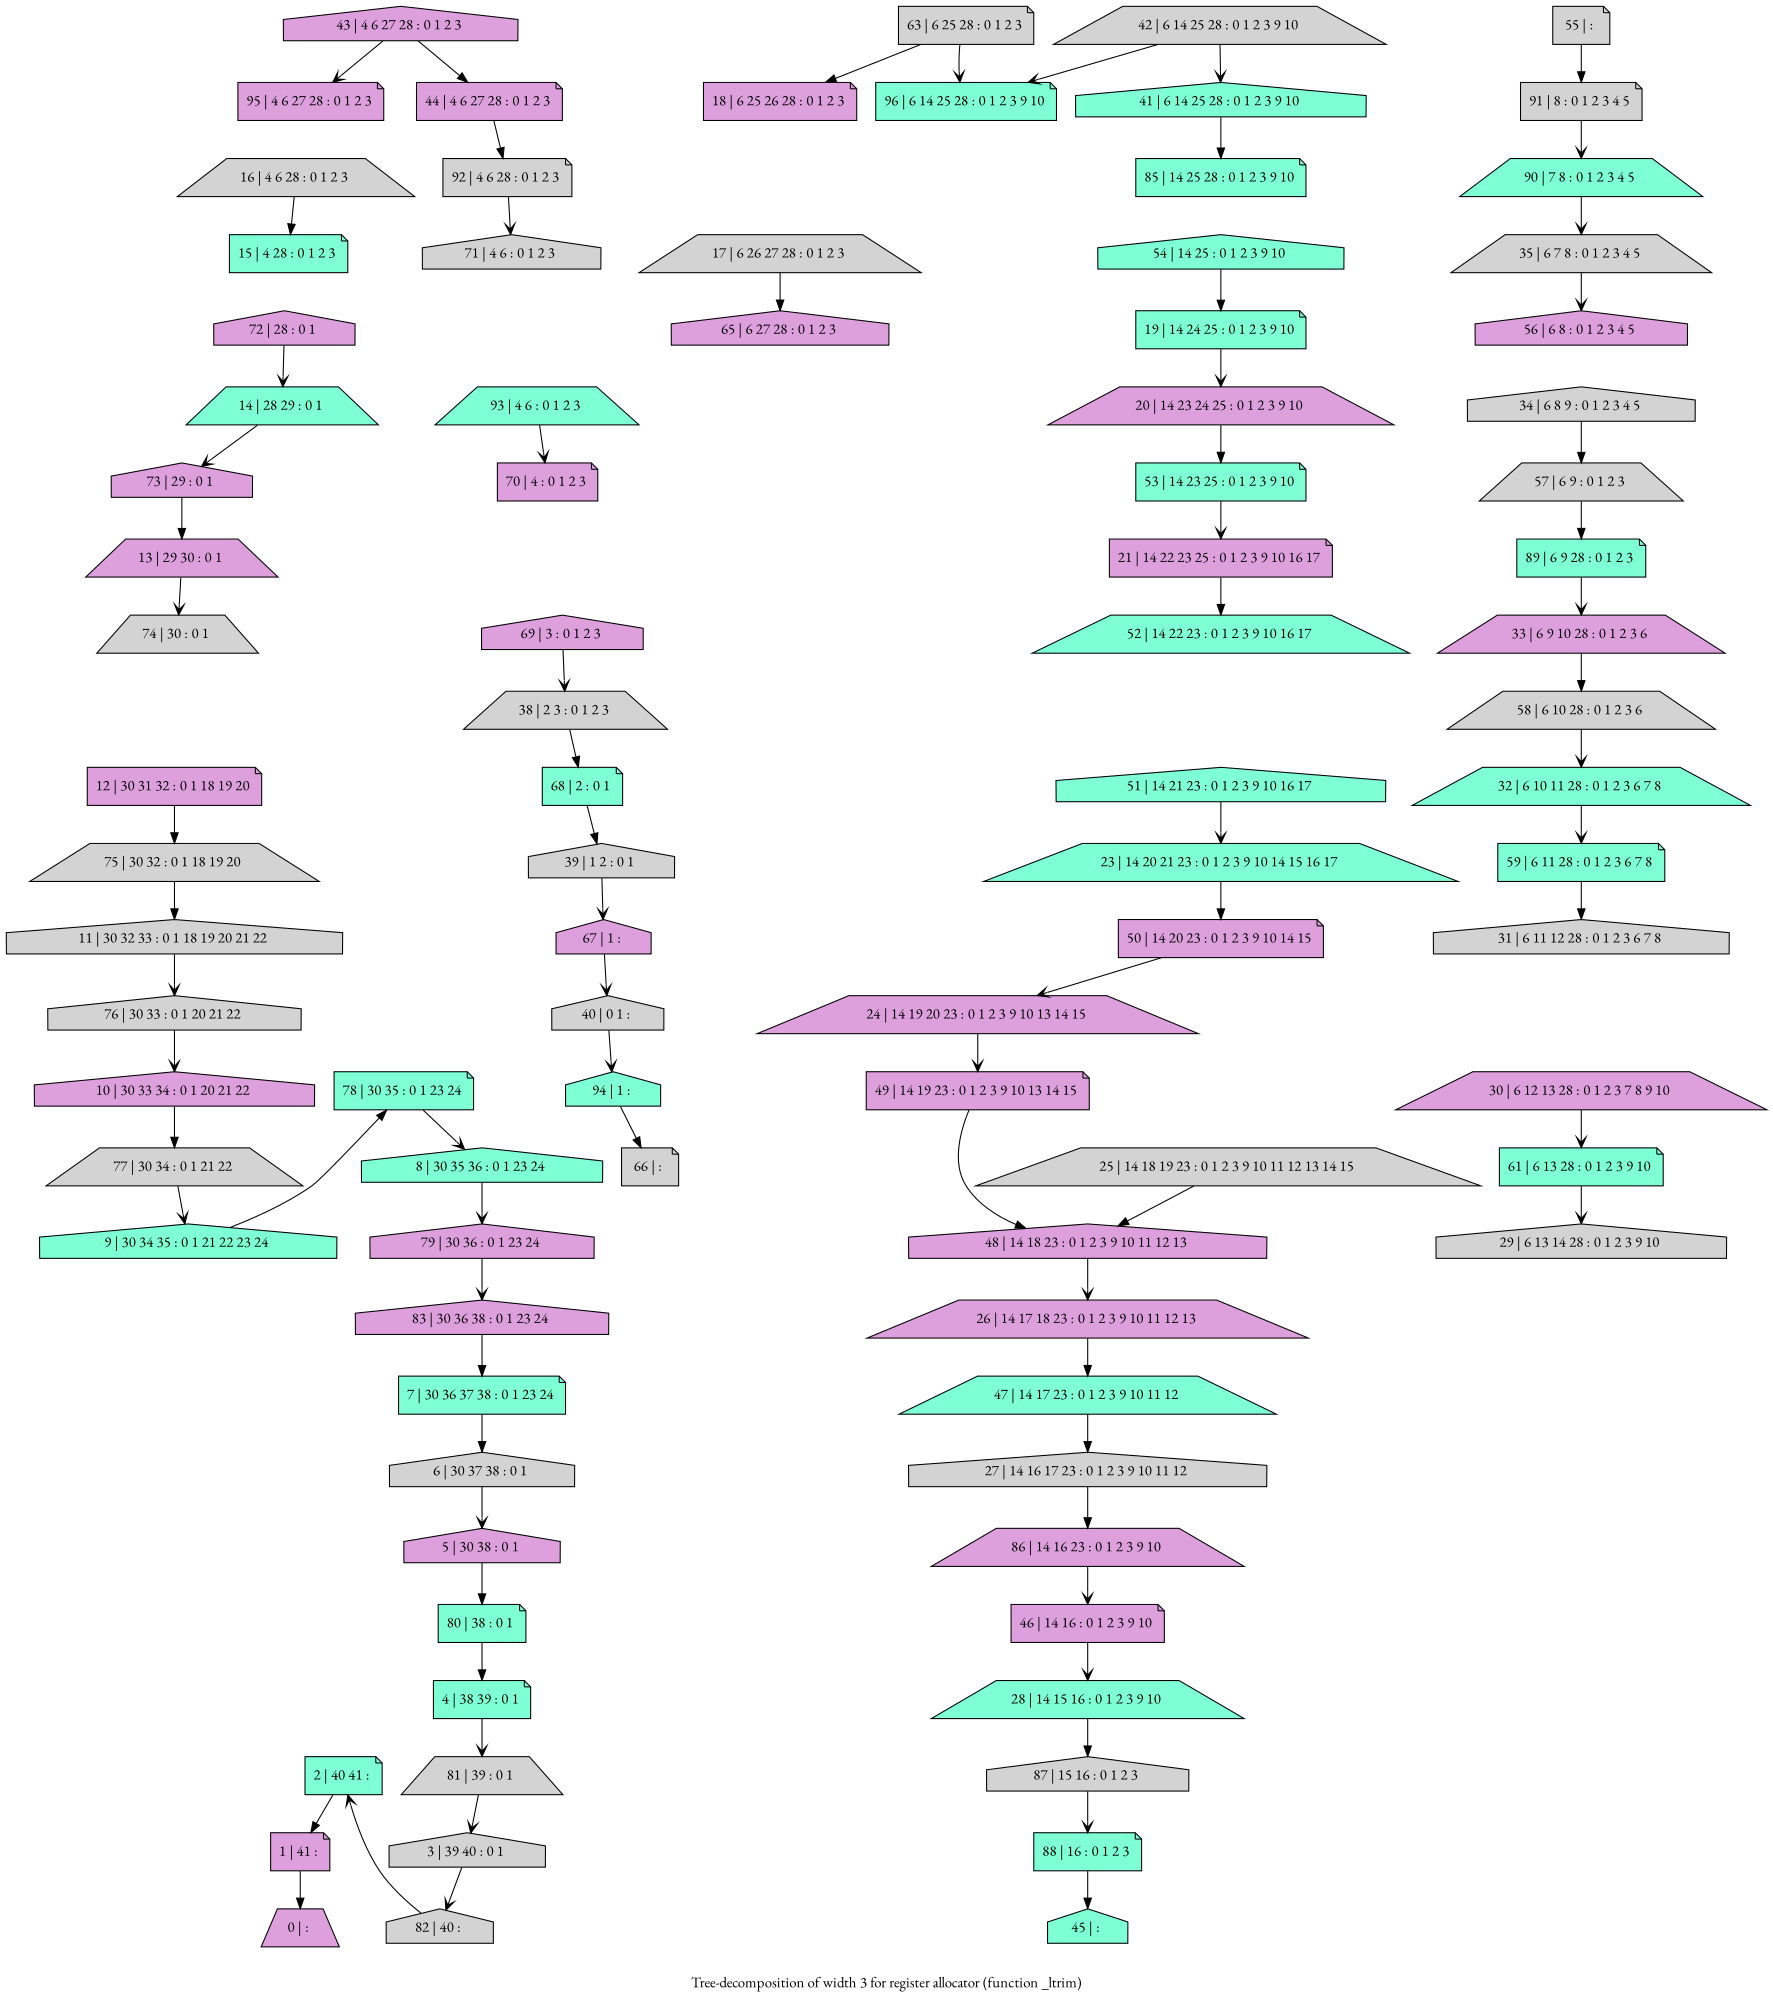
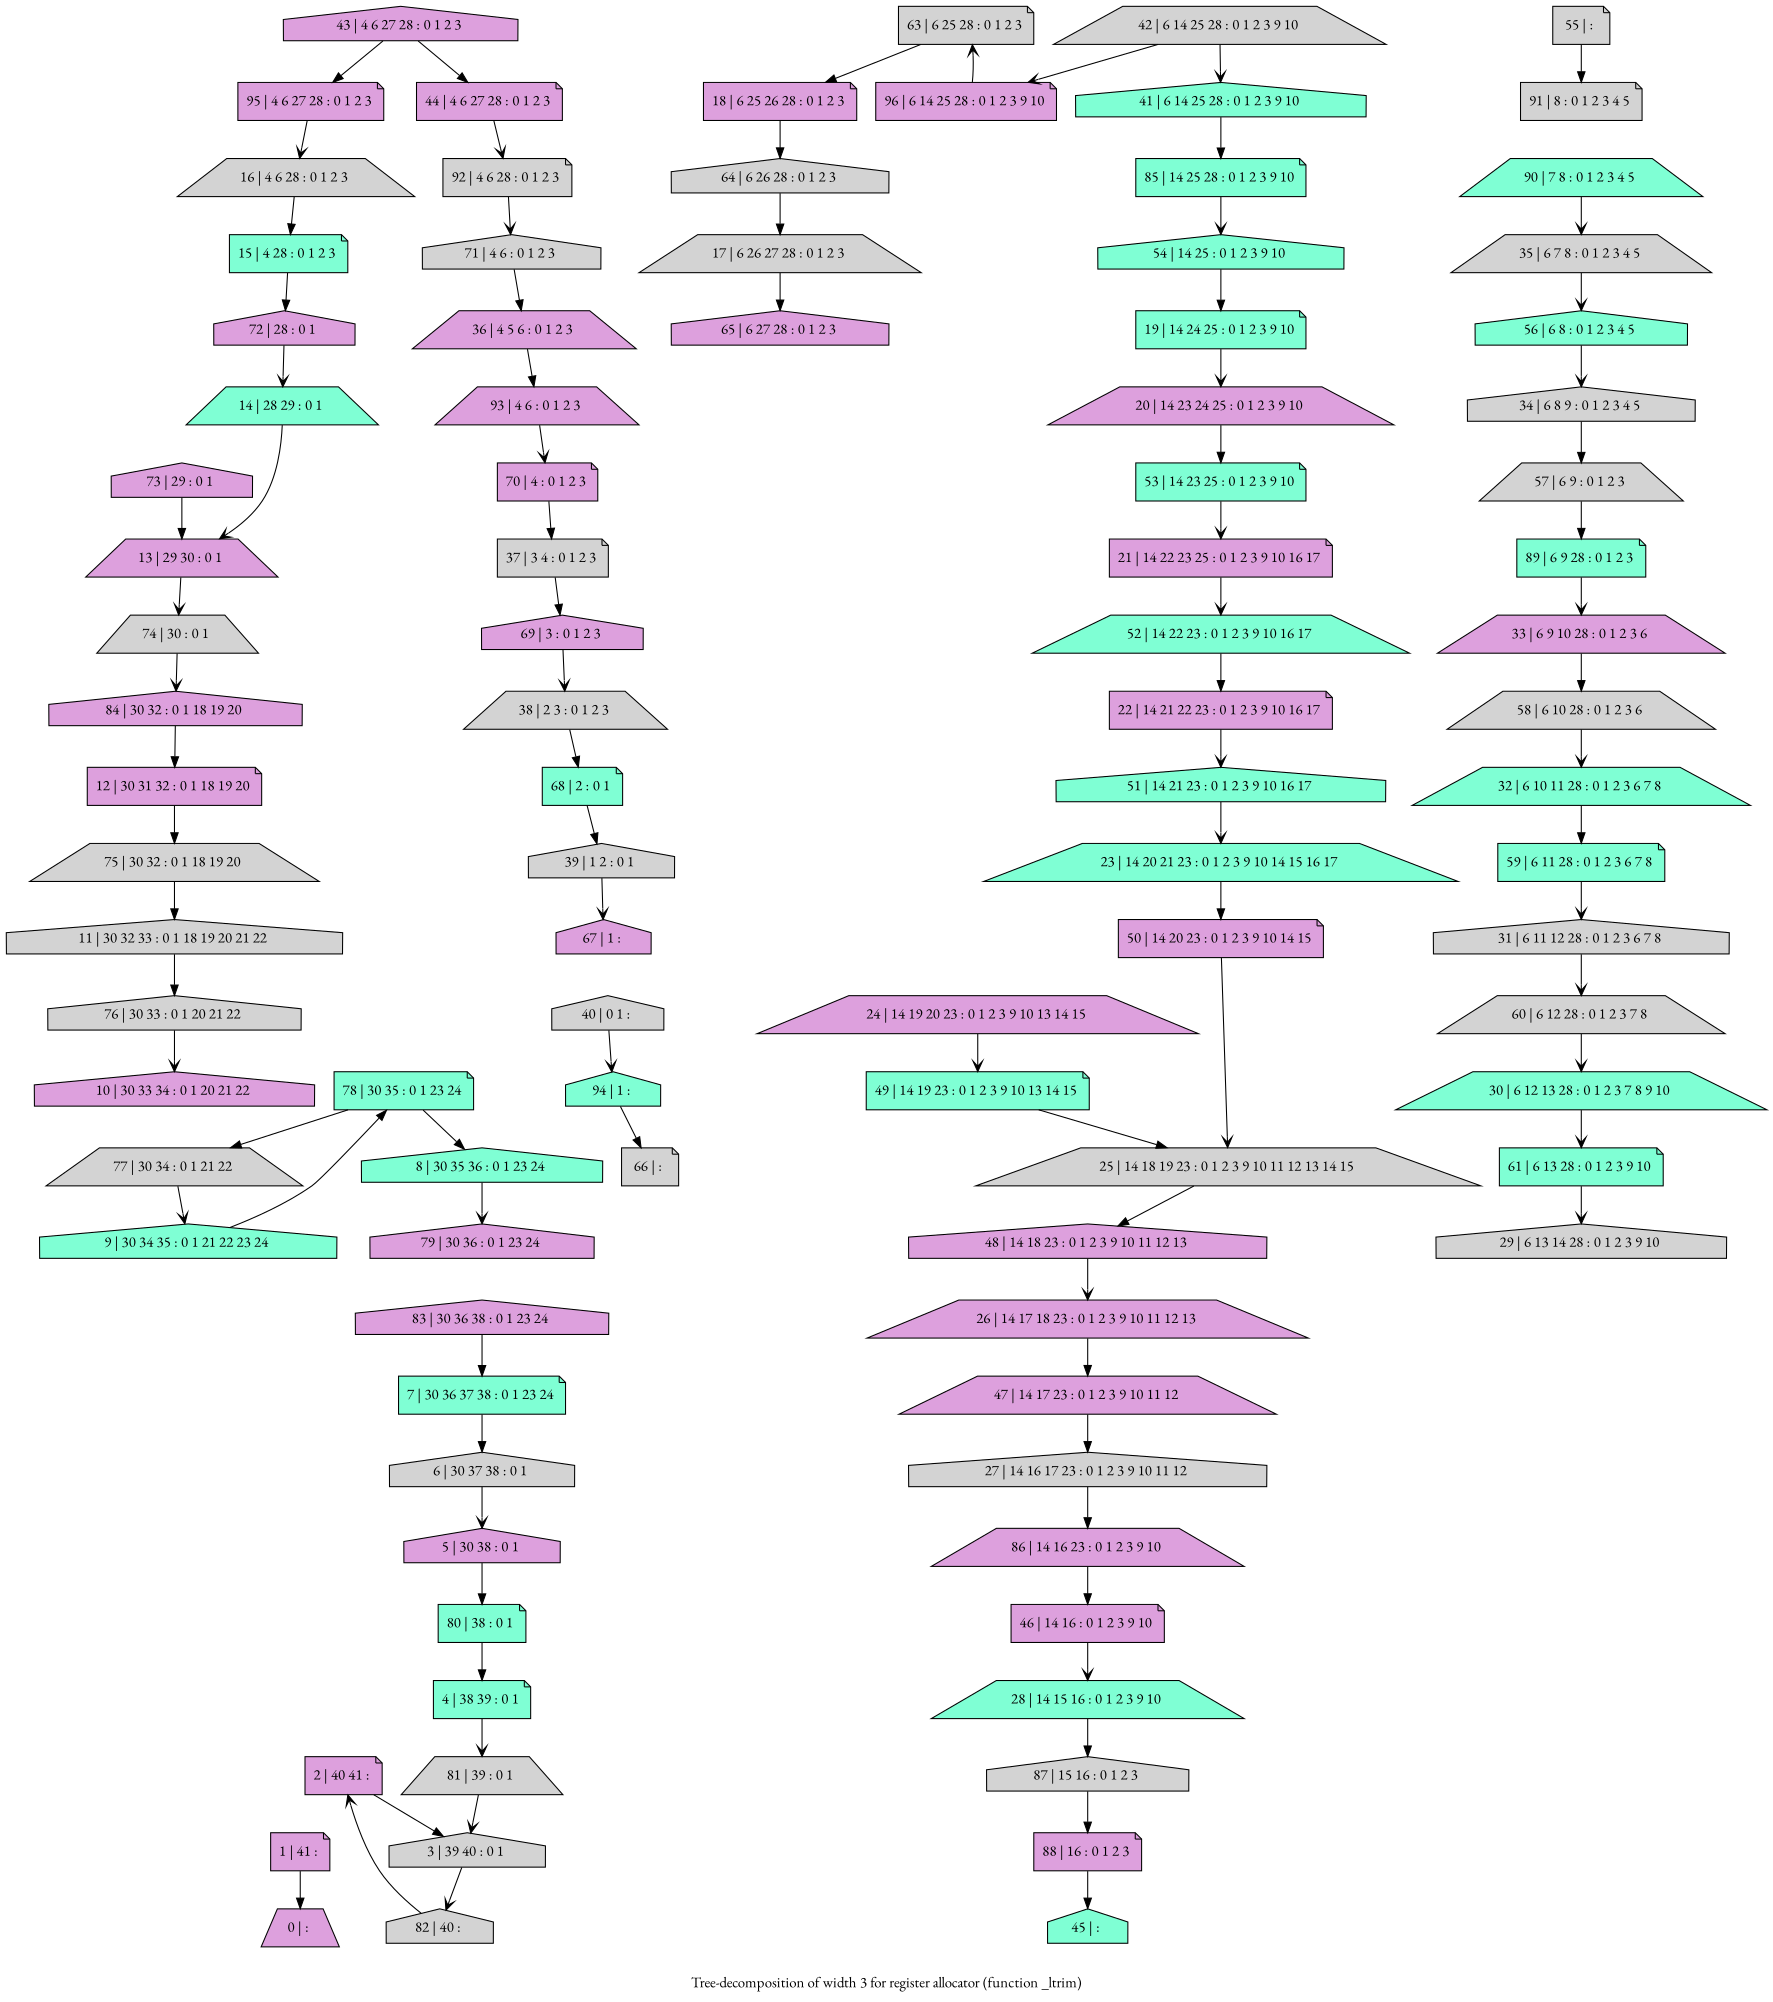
  digraph {
    fontname="EB Garamond"
    label="Tree-decomposition of width 3 for register allocator (function _ltrim)"
    node [fillcolor=plum fontname="EB Garamond" shape=house style=filled]
    edge [arrowhead=vee fontname="EB Garamond"]
    n1 [label="0 | : " shape=trapezium]
    n2 [label="1 | 41 : " shape=note]
-   n3 [fillcolor=aquamarine label="2 | 40 41 : " shape=note]
+   n3 [label="2 | 40 41 : " shape=note]
    n4 [fillcolor=lightgrey label="3 | 39 40 : 0 1 "]
    n5 [fillcolor=lightgrey label="82 | 40 : "]
    n6 [fillcolor=aquamarine label="4 | 38 39 : 0 1 " shape=note]
    n7 [fillcolor=lightgrey label="81 | 39 : 0 1 " shape=trapezium]
    n8 [label="5 | 30 38 : 0 1 "]
    n9 [fillcolor=aquamarine label="80 | 38 : 0 1 " shape=note]
    n10 [fillcolor=lightgrey label="6 | 30 37 38 : 0 1 "]
    n11 [fillcolor=aquamarine label="7 | 30 36 37 38 : 0 1 23 24 " shape=note]
    n12 [fillcolor=aquamarine label="8 | 30 35 36 : 0 1 23 24 "]
    n13 [label="79 | 30 36 : 0 1 23 24 "]
    n14 [label="83 | 30 36 38 : 0 1 23 24 "]
    n15 [fillcolor=aquamarine label="9 | 30 34 35 : 0 1 21 22 23 24 "]
    n16 [fillcolor=aquamarine label="78 | 30 35 : 0 1 23 24 " shape=note]
    n17 [label="10 | 30 33 34 : 0 1 20 21 22 "]
    n18 [fillcolor=lightgrey label="77 | 30 34 : 0 1 21 22 " shape=trapezium]
    n19 [fillcolor=lightgrey label="11 | 30 32 33 : 0 1 18 19 20 21 22 "]
    n20 [fillcolor=lightgrey label="76 | 30 33 : 0 1 20 21 22 "]
    n21 [label="12 | 30 31 32 : 0 1 18 19 20 " shape=note]
    n22 [fillcolor=lightgrey label="75 | 30 32 : 0 1 18 19 20 " shape=trapezium]
    n23 [label="13 | 29 30 : 0 1 " shape=trapezium]
    n24 [fillcolor=lightgrey label="74 | 30 : 0 1 " shape=trapezium]
+   n25 [label="84 | 30 32 : 0 1 18 19 20 "]
    n26 [fillcolor=aquamarine label="14 | 28 29 : 0 1 " shape=trapezium]
    n27 [label="73 | 29 : 0 1 "]
    n28 [fillcolor=aquamarine label="15 | 4 28 : 0 1 2 3 " shape=note]
    n29 [label="72 | 28 : 0 1 "]
    n30 [fillcolor=lightgrey label="16 | 4 6 28 : 0 1 2 3 " shape=trapezium]
    n31 [fillcolor=lightgrey label="17 | 6 26 27 28 : 0 1 2 3 " shape=trapezium]
    n32 [label="65 | 6 27 28 : 0 1 2 3 "]
    n33 [label="18 | 6 25 26 28 : 0 1 2 3 " shape=note]
+   n34 [fillcolor=lightgrey label="64 | 6 26 28 : 0 1 2 3 "]
    n35 [fillcolor=aquamarine label="19 | 14 24 25 : 0 1 2 3 9 10 " shape=note]
    n36 [label="20 | 14 23 24 25 : 0 1 2 3 9 10 " shape=trapezium]
    n37 [fillcolor=aquamarine label="53 | 14 23 25 : 0 1 2 3 9 10 " shape=note]
    n38 [label="21 | 14 22 23 25 : 0 1 2 3 9 10 16 17 " shape=note]
    n39 [fillcolor=aquamarine label="52 | 14 22 23 : 0 1 2 3 9 10 16 17 " shape=trapezium]
+   n40 [label="22 | 14 21 22 23 : 0 1 2 3 9 10 16 17 " shape=note]
    n41 [fillcolor=aquamarine label="51 | 14 21 23 : 0 1 2 3 9 10 16 17 "]
    n42 [fillcolor=aquamarine label="23 | 14 20 21 23 : 0 1 2 3 9 10 14 15 16 17 " shape=trapezium]
    n43 [label="50 | 14 20 23 : 0 1 2 3 9 10 14 15 " shape=note]
    n44 [label="24 | 14 19 20 23 : 0 1 2 3 9 10 13 14 15 " shape=trapezium]
-   n45 [label="49 | 14 19 23 : 0 1 2 3 9 10 13 14 15 " shape=note]
+   n45 [fillcolor=aquamarine label="49 | 14 19 23 : 0 1 2 3 9 10 13 14 15 " shape=note]
    n46 [fillcolor=lightgrey label="25 | 14 18 19 23 : 0 1 2 3 9 10 11 12 13 14 15 " shape=trapezium]
    n47 [label="48 | 14 18 23 : 0 1 2 3 9 10 11 12 13 "]
    n48 [label="26 | 14 17 18 23 : 0 1 2 3 9 10 11 12 13 " shape=trapezium]
-   n49 [fillcolor=aquamarine label="47 | 14 17 23 : 0 1 2 3 9 10 11 12 " shape=trapezium]
+   n49 [label="47 | 14 17 23 : 0 1 2 3 9 10 11 12 " shape=trapezium]
    n50 [fillcolor=lightgrey label="27 | 14 16 17 23 : 0 1 2 3 9 10 11 12 "]
    n51 [label="86 | 14 16 23 : 0 1 2 3 9 10 " shape=trapezium]
    n52 [label="46 | 14 16 : 0 1 2 3 9 10 " shape=note]
    n53 [fillcolor=aquamarine label="28 | 14 15 16 : 0 1 2 3 9 10 " shape=trapezium]
    n54 [fillcolor=lightgrey label="87 | 15 16 : 0 1 2 3 "]
-   n55 [fillcolor=aquamarine label="88 | 16 : 0 1 2 3 " shape=note]
+   n55 [label="88 | 16 : 0 1 2 3 " shape=note]
    n56 [fillcolor=lightgrey label="29 | 6 13 14 28 : 0 1 2 3 9 10 "]
-   n57 [label="30 | 6 12 13 28 : 0 1 2 3 7 8 9 10 " shape=trapezium]
+   n57 [fillcolor=aquamarine label="30 | 6 12 13 28 : 0 1 2 3 7 8 9 10 " shape=trapezium]
    n58 [fillcolor=aquamarine label="61 | 6 13 28 : 0 1 2 3 9 10 " shape=note]
    n59 [fillcolor=lightgrey label="31 | 6 11 12 28 : 0 1 2 3 6 7 8 "]
+   n60 [fillcolor=lightgrey label="60 | 6 12 28 : 0 1 2 3 7 8 " shape=trapezium]
    n61 [fillcolor=aquamarine label="32 | 6 10 11 28 : 0 1 2 3 6 7 8 " shape=trapezium]
    n62 [fillcolor=aquamarine label="59 | 6 11 28 : 0 1 2 3 6 7 8 " shape=note]
    n63 [label="33 | 6 9 10 28 : 0 1 2 3 6 " shape=trapezium]
    n64 [fillcolor=lightgrey label="58 | 6 10 28 : 0 1 2 3 6 " shape=trapezium]
    n65 [fillcolor=lightgrey label="34 | 6 8 9 : 0 1 2 3 4 5 "]
    n66 [fillcolor=lightgrey label="57 | 6 9 : 0 1 2 3 " shape=trapezium]
    n67 [fillcolor=aquamarine label="89 | 6 9 28 : 0 1 2 3 " shape=note]
    n68 [fillcolor=lightgrey label="35 | 6 7 8 : 0 1 2 3 4 5 " shape=trapezium]
-   n69 [label="56 | 6 8 : 0 1 2 3 4 5 "]
-   n71 [fillcolor=aquamarine label="93 | 4 6 : 0 1 2 3 " shape=trapezium]
+   n69 [fillcolor=aquamarine label="56 | 6 8 : 0 1 2 3 4 5 "]
+   n70 [label="36 | 4 5 6 : 0 1 2 3 " shape=trapezium]
+   n71 [label="93 | 4 6 : 0 1 2 3 " shape=trapezium]
    n72 [label="70 | 4 : 0 1 2 3 " shape=note]
+   n73 [fillcolor=lightgrey label="37 | 3 4 : 0 1 2 3 " shape=note]
    n74 [label="69 | 3 : 0 1 2 3 "]
    n75 [fillcolor=lightgrey label="38 | 2 3 : 0 1 2 3 " shape=trapezium]
    n76 [fillcolor=aquamarine label="68 | 2 : 0 1 " shape=note]
    n77 [fillcolor=lightgrey label="39 | 1 2 : 0 1 "]
    n78 [label="67 | 1 : "]
    n79 [fillcolor=lightgrey label="40 | 0 1 : "]
    n80 [fillcolor=aquamarine label="94 | 1 : "]
    n81 [fillcolor=lightgrey label="66 | : " shape=note]
    n82 [fillcolor=aquamarine label="41 | 6 14 25 28 : 0 1 2 3 9 10 "]
    n83 [fillcolor=aquamarine label="85 | 14 25 28 : 0 1 2 3 9 10 " shape=note]
    n84 [fillcolor=aquamarine label="54 | 14 25 : 0 1 2 3 9 10 "]
    n85 [fillcolor=lightgrey label="42 | 6 14 25 28 : 0 1 2 3 9 10 " shape=trapezium]
-   n86 [fillcolor=aquamarine label="96 | 6 14 25 28 : 0 1 2 3 9 10 " shape=note]
+   n86 [label="96 | 6 14 25 28 : 0 1 2 3 9 10 " shape=note]
    n87 [fillcolor=lightgrey label="63 | 6 25 28 : 0 1 2 3 " shape=note]
    n88 [label="43 | 4 6 27 28 : 0 1 2 3 "]
    n89 [label="44 | 4 6 27 28 : 0 1 2 3 " shape=note]
    n90 [label="95 | 4 6 27 28 : 0 1 2 3 " shape=note]
    n91 [fillcolor=lightgrey label="92 | 4 6 28 : 0 1 2 3 " shape=note]
    n92 [fillcolor=lightgrey label="71 | 4 6 : 0 1 2 3 "]
    n93 [fillcolor=aquamarine label="45 | : "]
    n94 [fillcolor=lightgrey label="55 | : " shape=note]
    n95 [fillcolor=lightgrey label="91 | 8 : 0 1 2 3 4 5 " shape=note]
    n96 [fillcolor=aquamarine label="90 | 7 8 : 0 1 2 3 4 5 " shape=trapezium]
    n2 -> n1 [arrowhead=normal]
-   n3 -> n2 [arrowhead=normal]
+   n3 -> n4 [arrowhead=normal]
    n4 -> n5
    n5 -> n3
    n6 -> n7
    n7 -> n4
    n8 -> n9 [arrowhead=normal]
    n9 -> n6 [arrowhead=normal]
    n10 -> n8
    n11 -> n10 [arrowhead=normal]
    n12 -> n13
-   n13 -> n14
    n14 -> n11 [arrowhead=normal]
    n15 -> n16 [arrowhead=normal]
-   n16 -> n12
-   n17 -> n18 [arrowhead=normal]
+   n16 -> n12 [arrowhead=normal]
+   n16 -> n18 [arrowhead=normal]
    n18 -> n15
-   n19 -> n20
+   n19 -> n20 [arrowhead=normal]
    n20 -> n17
    n21 -> n22 [arrowhead=normal]
    n22 -> n19 [arrowhead=normal]
    n23 -> n24
-   n26 -> n27
+   n24 -> n25
+   n25 -> n21 [arrowhead=normal]
+   n26 -> n23
    n27 -> n23 [arrowhead=normal]
+   n28 -> n29 [arrowhead=normal]
    n29 -> n26
    n30 -> n28 [arrowhead=normal]
    n31 -> n32 [arrowhead=normal]
+   n33 -> n34 [arrowhead=normal]
+   n34 -> n31 [arrowhead=normal]
    n35 -> n36
    n36 -> n37 [arrowhead=normal]
    n37 -> n38
-   n38 -> n39 [arrowhead=normal]
+   n38 -> n39
+   n39 -> n40 [arrowhead=normal]
+   n40 -> n41
    n41 -> n42
    n42 -> n43 [arrowhead=normal]
-   n43 -> n44
+   n43 -> n46
    n44 -> n45
-   n45 -> n47 [arrowhead=normal]
+   n45 -> n46 [arrowhead=normal]
    n46 -> n47 [arrowhead=normal]
    n47 -> n48
    n48 -> n49 [arrowhead=normal]
    n49 -> n50 [arrowhead=normal]
    n50 -> n51 [arrowhead=normal]
-   n51 -> n52
+   n51 -> n52 [arrowhead=normal]
    n52 -> n53
    n53 -> n54 [arrowhead=normal]
-   n54 -> n55
+   n54 -> n55 [arrowhead=normal]
    n55 -> n93 [arrowhead=normal]
    n57 -> n58
    n58 -> n56
-   n61 -> n62
-   n62 -> n59 [arrowhead=normal]
+   n59 -> n60
+   n60 -> n57
+   n61 -> n62 [arrowhead=normal]
+   n62 -> n59
    n63 -> n64 [arrowhead=normal]
    n64 -> n61
    n65 -> n66 [arrowhead=normal]
    n66 -> n67 [arrowhead=normal]
    n67 -> n63
    n68 -> n69
+   n69 -> n65
+   n70 -> n71 [arrowhead=normal]
    n71 -> n72
+   n72 -> n73 [arrowhead=normal]
+   n73 -> n74 [arrowhead=normal]
    n74 -> n75
    n75 -> n76 [arrowhead=normal]
    n76 -> n77 [arrowhead=normal]
    n77 -> n78
-   n78 -> n79
    n79 -> n80
    n80 -> n81 [arrowhead=normal]
    n82 -> n83 [arrowhead=normal]
+   n83 -> n84
    n84 -> n35 [arrowhead=normal]
    n85 -> n82
    n85 -> n86
-   n87 -> n86
+   n86 -> n87
    n87 -> n33 [arrowhead=normal]
    n88 -> n89 [arrowhead=normal]
-   n88 -> n90
-   n89 -> n91 [arrowhead=normal]
+   n88 -> n90 [arrowhead=normal]
+   n89 -> n91
+   n90 -> n30
    n91 -> n92
+   n92 -> n70 [arrowhead=normal]
    n94 -> n95 [arrowhead=normal]
-   n95 -> n96
    n96 -> n68
  }
